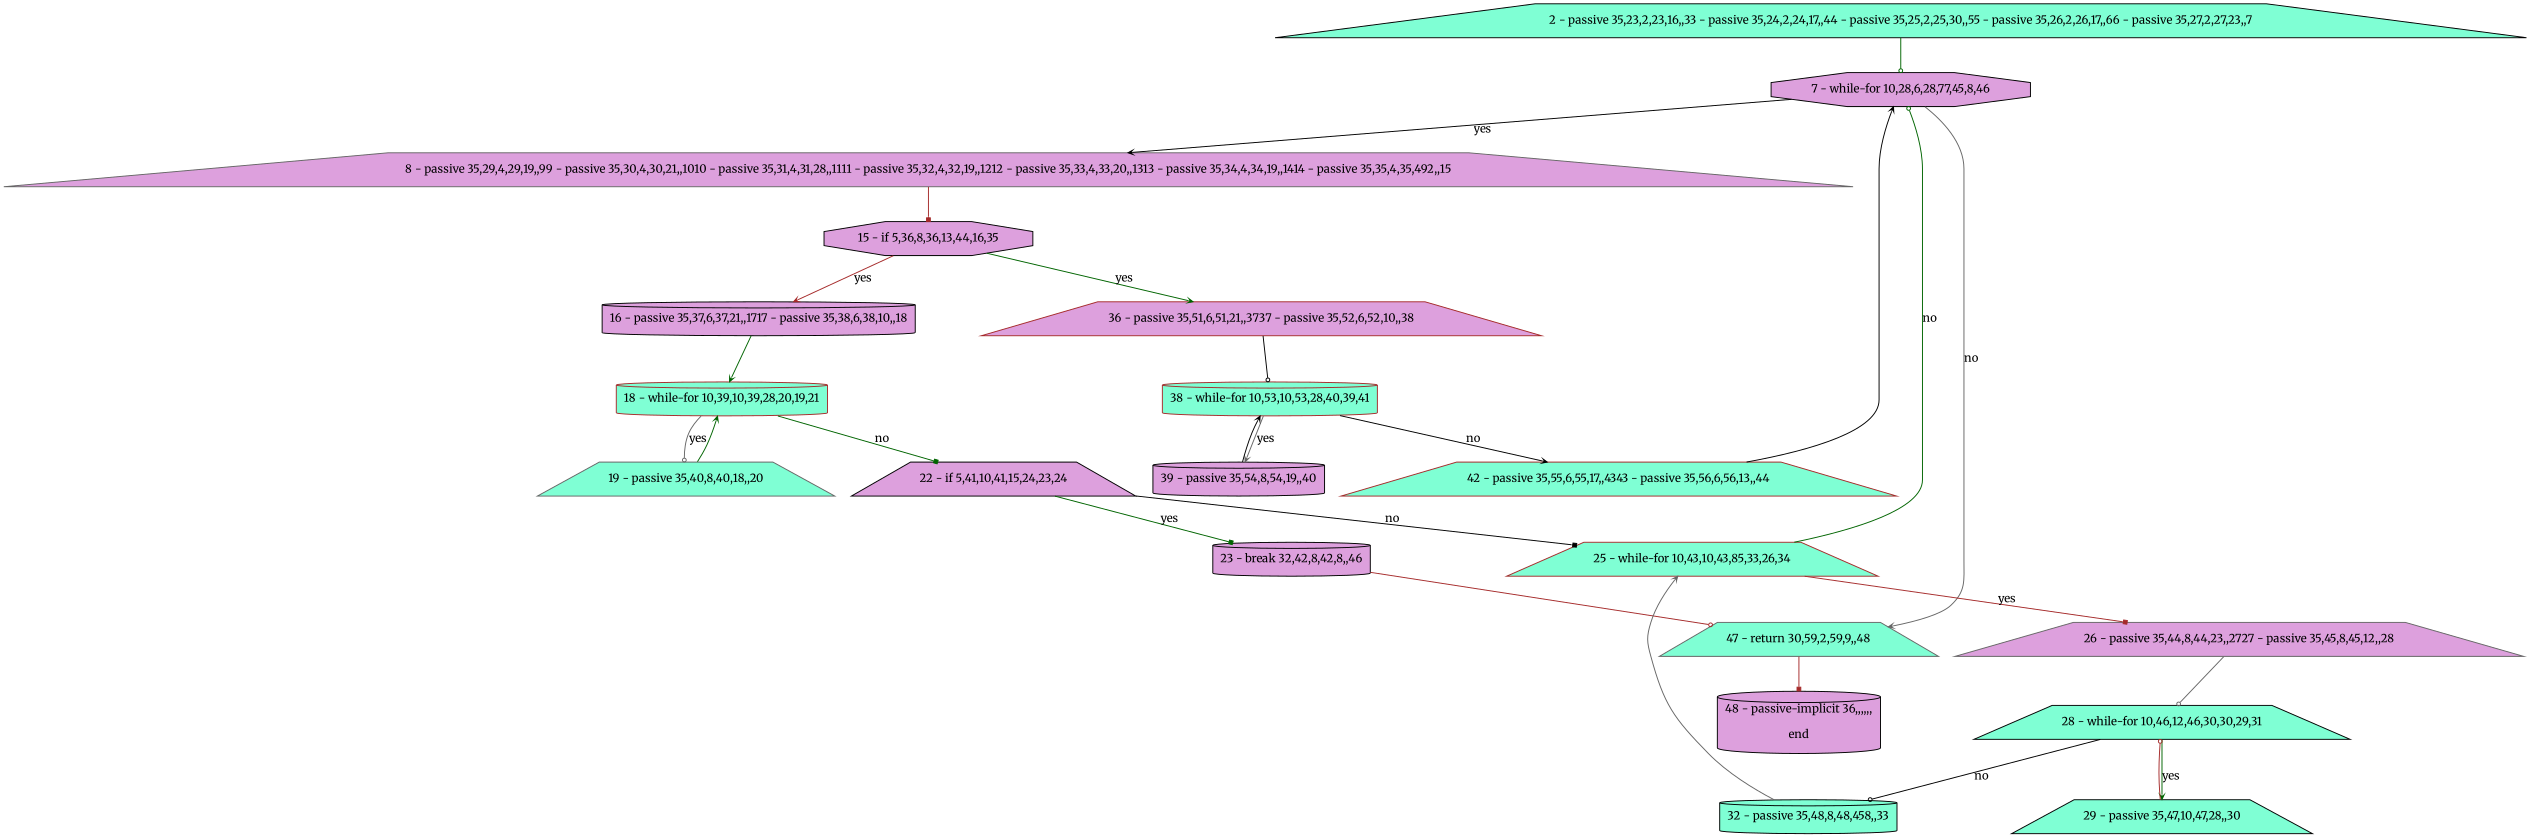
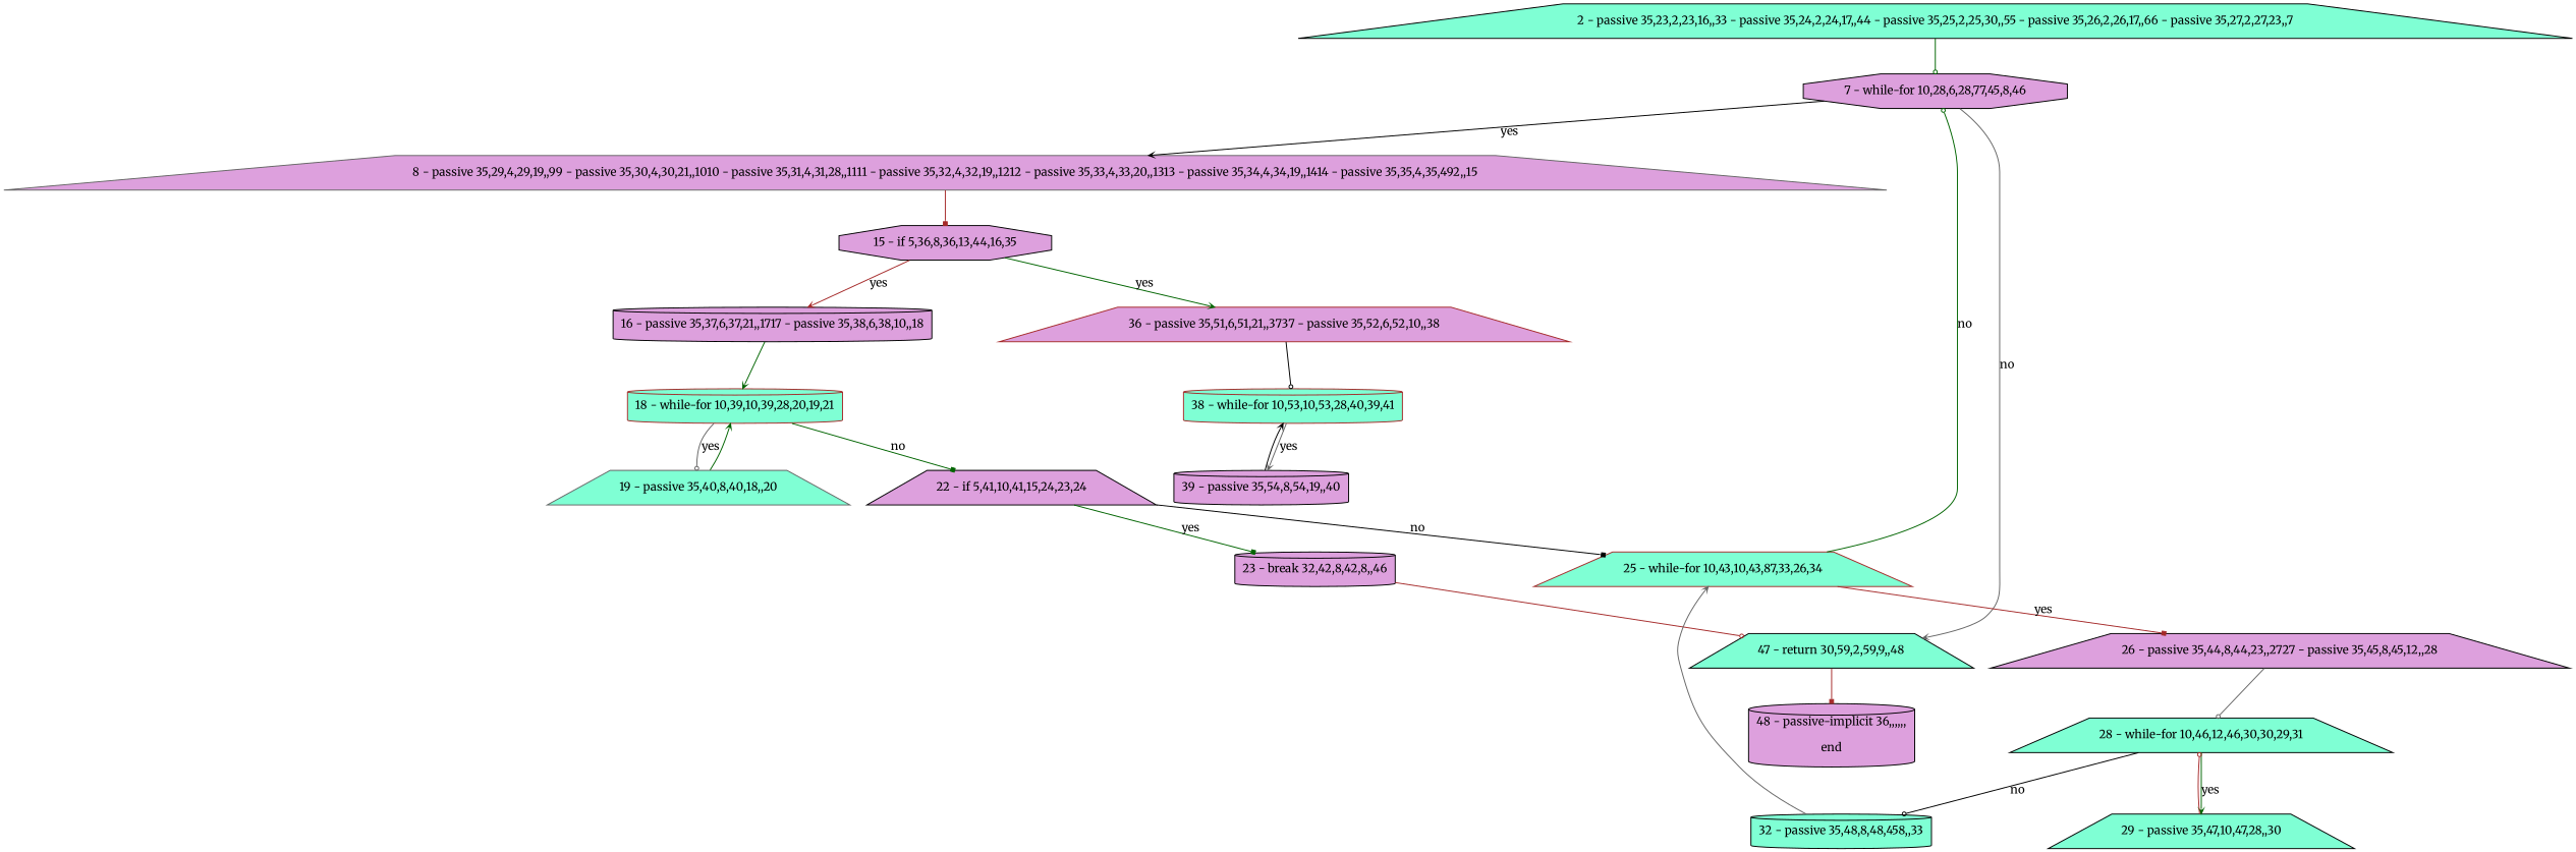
  digraph {
    bgcolor=white
    compound=true
    fillcolor="#FFFFCC"
    fontname=Merriweather
    fontsize=12
    pack=true
    packmode=clust
    style="rounded,filled"
    node [color=black compound=true fillcolor=aquamarine fixedsize=false fontname=Merriweather fontsize=12 node_initialized=no shape=trapezium style=filled]
    edge [arrowhead=vee arrowsize=0.5 arrowtail=none color=darkgreen compound=true dir=forward fontcolor=black fontname=Merriweather fontsize=12]
    n1 [label="2 - passive 35,23,2,23,16,,33 - passive 35,24,2,24,17,,44 - passive 35,25,2,25,30,,55 - passive 35,26,2,26,17,,66 - passive 35,27,2,27,23,,7"]
    n2 [fillcolor=plum label="7 - while-for 10,28,6,28,77,45,8,46" shape=octagon]
    n3 [color=gray40 fillcolor=plum label="8 - passive 35,29,4,29,19,,99 - passive 35,30,4,30,21,,1010 - passive 35,31,4,31,28,,1111 - passive 35,32,4,32,19,,1212 - passive 35,33,4,33,20,,1313 - passive 35,34,4,34,19,,1414 - passive 35,35,4,35,492,,15"]
-   n4 [color=gray40 label="47 - return 30,59,2,59,9,,48"]
+   n4 [label="47 - return 30,59,2,59,9,,48"]
    n5 [fillcolor=plum label="15 - if 5,36,8,36,13,44,16,35" shape=octagon]
    n6 [fillcolor=plum label="48 - passive-implicit 36,,,,,,\n\nend" shape=cylinder]
    n7 [fillcolor=plum label="16 - passive 35,37,6,37,21,,1717 - passive 35,38,6,38,10,,18" shape=cylinder]
    n8 [color=brown fillcolor=plum label="36 - passive 35,51,6,51,21,,3737 - passive 35,52,6,52,10,,38"]
    n9 [color=brown label="18 - while-for 10,39,10,39,28,20,19,21" shape=cylinder]
    n10 [color=brown label="38 - while-for 10,53,10,53,28,40,39,41" shape=cylinder]
    n11 [color=gray40 label="19 - passive 35,40,8,40,18,,20"]
    n12 [fillcolor=plum label="22 - if 5,41,10,41,15,24,23,24"]
    n13 [fillcolor=plum label="39 - passive 35,54,8,54,19,,40" shape=cylinder]
-   n14 [color=brown label="42 - passive 35,55,6,55,17,,4343 - passive 35,56,6,56,13,,44"]
    n15 [fillcolor=plum label="23 - break 32,42,8,42,8,,46" shape=cylinder]
-   n16 [color=brown label="25 - while-for 10,43,10,43,85,33,26,34"]
-   n17 [color=gray40 fillcolor=plum label="26 - passive 35,44,8,44,23,,2727 - passive 35,45,8,45,12,,28"]
+   n16 [color=brown label="25 - while-for 10,43,10,43,87,33,26,34"]
+   n17 [fillcolor=plum label="26 - passive 35,44,8,44,23,,2727 - passive 35,45,8,45,12,,28"]
    n18 [label="28 - while-for 10,46,12,46,30,30,29,31"]
    n19 [label="29 - passive 35,47,10,47,28,,30"]
    n20 [label="32 - passive 35,48,8,48,458,,33" shape=cylinder]
    n1 -> n2 [arrowhead=odot]
    n2 -> n3 [color=black label=yes]
    n2 -> n4 [color=gray40 label=no]
    n3 -> n5 [arrowhead=box color=brown]
    n4 -> n6 [arrowhead=box color=brown]
    n5 -> n7 [color=brown label=yes]
    n5 -> n8 [label=yes]
    n7 -> n9
    n8 -> n10 [arrowhead=odot color=black]
    n9 -> n11 [arrowhead=odot color=gray40 label=yes]
    n9 -> n12 [arrowhead=box label=no]
    n10 -> n13 [color=gray40 label=yes]
-   n10 -> n14 [color=black label=no]
    n11 -> n9
    n12 -> n15 [arrowhead=box label=yes]
    n12 -> n16 [arrowhead=box color=black label=no]
    n13 -> n10 [color=black]
-   n14 -> n2 [color=black]
    n15 -> n4 [arrowhead=odot color=brown]
    n16 -> n2 [arrowhead=odot label=no]
    n16 -> n17 [arrowhead=box color=brown label=yes]
    n17 -> n18 [arrowhead=odot color=gray40]
    n18 -> n19 [label=yes]
    n18 -> n20 [arrowhead=odot color=black label=no]
    n19 -> n18 [arrowhead=odot color=brown]
    n20 -> n16 [color=gray40]
  }
